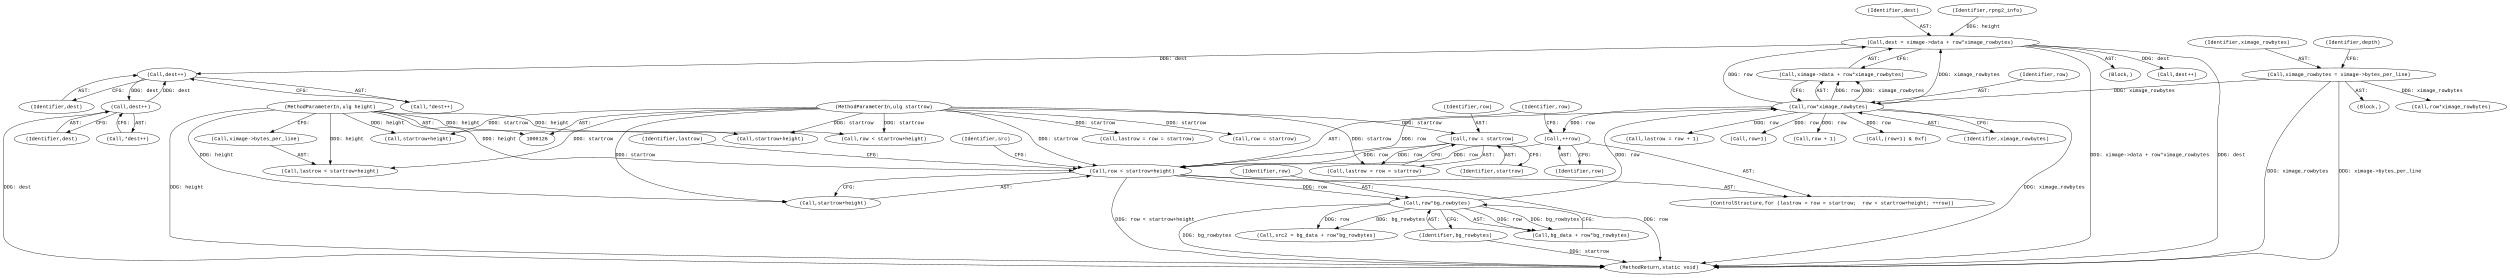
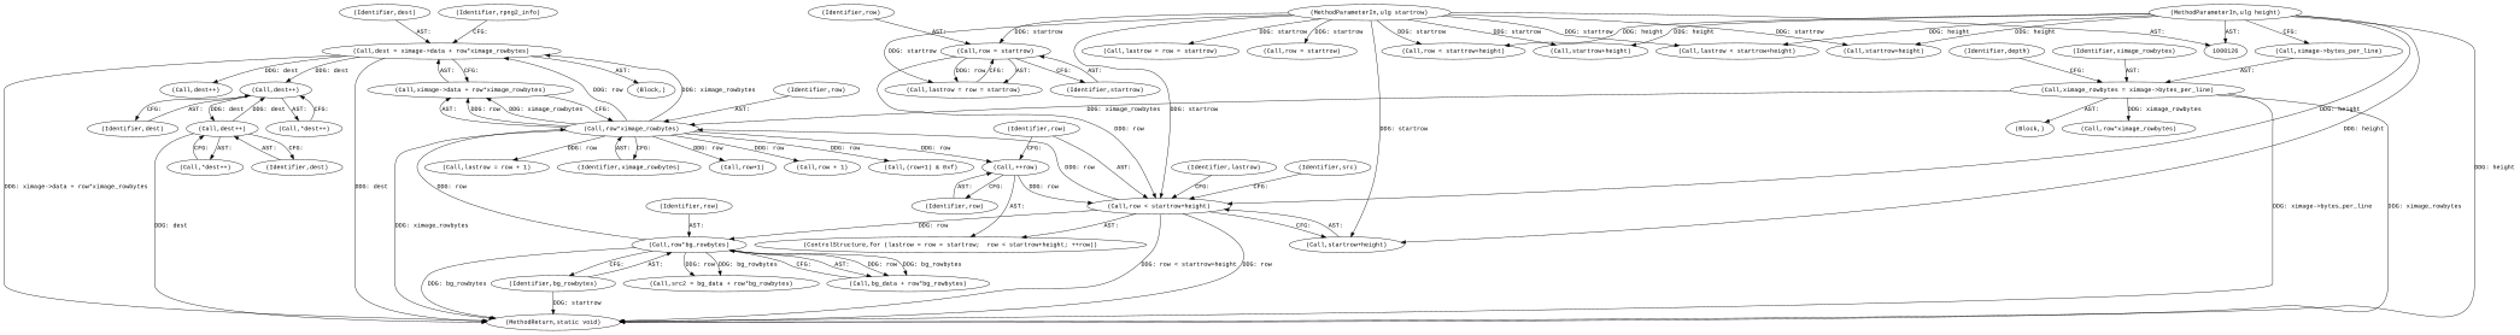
  digraph {
    fontname="Liberation Mono"
    node [fontname="Liberation Mono"]
    edge [fontname="Liberation Mono"]
    n1 [label="(Call,dest++)"]
    n2 [label="(Call,dest++)"]
    n3 [label="(Call,*dest++)"]
    n4 [label="(Identifier,dest)"]
    n5 [label="(Call,*dest++)"]
    n6 [label="(MethodReturn,static void)"]
    n7 [label="(Identifier,dest)"]
    n8 [label="(Call,dest = ximage->data + row*ximage_rowbytes)"]
    n9 [label="(Block,)"]
    n10 [label="(Call,dest++)"]
    n11 [label="(Call,ximage->data + row*ximage_rowbytes)"]
    n12 [label="(Call,row*ximage_rowbytes)"]
    n13 [label="(Call,++row)"]
    n14 [label="(Identifier,ximage_rowbytes)"]
    n15 [label="(Call,lastrow = row + 1)"]
    n16 [label="(Call,row+1)"]
    n17 [label="(Call,row + 1)"]
    n18 [label="(Call,(row+1) & 0xf)"]
    n19 [label="(Call,row < startrow+height)"]
    n20 [label="(ControlStructure,for (lastrow = row = startrow;  row < startrow+height; ++row))"]
    n21 [label="(Identifier,row)"]
    n22 [label="(Call,row*bg_rowbytes)"]
    n23 [label="(Identifier,bg_rowbytes)"]
    n24 [label="(Call,src2 = bg_data + row*bg_rowbytes)"]
    n25 [label="(Call,bg_data + row*bg_rowbytes)"]
    n26 [label="(Call,startrow+height)"]
    n27 [label="(Call,row = startrow)"]
    n28 [label="(Identifier,startrow)"]
    n29 [label="(Call,lastrow = row = startrow)"]
    n30 [label="(MethodParameterIn,ulg startrow)"]
    n31 [label="(Call,row < startrow+height)"]
    n32 [label="(Call,startrow+height)"]
    n33 [label="(Call,lastrow < startrow+height)"]
    n34 [label="(Call,startrow+height)"]
    n35 [label="(Call,lastrow = row = startrow)"]
    n36 [label="(Call,row = startrow)"]
    1000126
    n38 [label="(MethodParameterIn,ulg height)"]
    n39 [label="(Call,ximage->bytes_per_line)"]
    n40 [label="(Call,ximage_rowbytes = ximage->bytes_per_line)"]
    n41 [label="(Block,)"]
    n42 [label="(Call,row*ximage_rowbytes)"]
    n43 [label="(Identifier,row)"]
    n44 [label="(Identifier,dest)"]
    n45 [label="(Identifier,rpng2_info)"]
    n46 [label="(Identifier,row)"]
    n47 [label="(Identifier,ximage_rowbytes)"]
    n48 [label="(Identifier,row)"]
    n49 [label="(Identifier,row)"]
    n50 [label="(Identifier,depth)"]
    n51 [label="(Identifier,lastrow)"]
    n52 [label="(Identifier,src)"]
    n1 -> n2 [label="DDG: dest"]
    n1 -> n3 [label="AST: "]
    n1 -> n4 [label="CFG: "]
    n2 -> n1 [label="DDG: dest"]
    n2 -> n5 [label="AST: "]
    n2 -> n6 [label="DDG: dest"]
    n2 -> n7 [label="CFG: "]
    n3 -> n1 [label="CFG: "]
    n4 -> n1 [label="AST: "]
    n5 -> n2 [label="CFG: "]
    n7 -> n2 [label="AST: "]
    n8 -> n1 [label="DDG: dest"]
    n8 -> n6 [label="DDG: ximage->data + row*ximage_rowbytes"]
    n8 -> n6 [label="DDG: dest"]
    n8 -> n9 [label="AST: "]
    n8 -> n10 [label="DDG: dest"]
    n8 -> n11 [label="CFG: "]
    n11 -> n8 [label="AST: "]
    n11 -> n12 [label="CFG: "]
    n12 -> n6 [label="DDG: ximage_rowbytes"]
    n12 -> n8 [label="DDG: row"]
    n12 -> n8 [label="DDG: ximage_rowbytes"]
    n12 -> n11 [label="AST: "]
    n12 -> n11 [label="DDG: row"]
    n12 -> n11 [label="DDG: ximage_rowbytes"]
    n12 -> n13 [label="DDG: row"]
    n12 -> n14 [label="CFG: "]
    n12 -> n15 [label="DDG: row"]
    n12 -> n16 [label="DDG: row"]
    n12 -> n17 [label="DDG: row"]
    n12 -> n18 [label="DDG: row"]
    n13 -> n19 [label="DDG: row"]
    n13 -> n20 [label="AST: "]
    n13 -> n21 [label="CFG: "]
    n14 -> n12 [label="AST: "]
    n19 -> n6 [label="DDG: row < startrow+height"]
    n19 -> n6 [label="DDG: row"]
    n19 -> n12 [label="DDG: row"]
    n19 -> n20 [label="AST: "]
    n19 -> n22 [label="DDG: row"]
    n19 -> n26 [label="CFG: "]
    n21 -> n13 [label="AST: "]
    n22 -> n6 [label="DDG: bg_rowbytes"]
    n22 -> n12 [label="DDG: row"]
    n22 -> n23 [label="CFG: "]
    n22 -> n24 [label="DDG: row"]
    n22 -> n24 [label="DDG: bg_rowbytes"]
    n22 -> n25 [label="AST: "]
    n22 -> n25 [label="DDG: row"]
    n22 -> n25 [label="DDG: bg_rowbytes"]
    n23 -> n6 [label="DDG: startrow"]
    n23 -> n22 [label="AST: "]
    n25 -> n22 [label="CFG: "]
    n26 -> n19 [label="AST: "]
    n27 -> n19 [label="DDG: row"]
    n27 -> n28 [label="CFG: "]
    n27 -> n29 [label="AST: "]
    n27 -> n29 [label="DDG: row"]
    n28 -> n27 [label="AST: "]
    n29 -> n27 [label="CFG: "]
    n30 -> n19 [label="DDG: startrow"]
    n30 -> n26 [label="DDG: startrow"]
    n30 -> n27 [label="DDG: startrow"]
    n30 -> n29 [label="DDG: startrow"]
    n30 -> n31 [label="DDG: startrow"]
    n30 -> n32 [label="DDG: startrow"]
    n30 -> n33 [label="DDG: startrow"]
    n30 -> n34 [label="DDG: startrow"]
    n30 -> n35 [label="DDG: startrow"]
    n30 -> n36 [label="DDG: startrow"]
    n30 -> 1000126 [label="AST: "]
    n38 -> n6 [label="DDG: height"]
    n38 -> n19 [label="DDG: height"]
    n38 -> n26 [label="DDG: height"]
    n38 -> n31 [label="DDG: height"]
    n38 -> n32 [label="DDG: height"]
    n38 -> n33 [label="DDG: height"]
    n38 -> n34 [label="DDG: height"]
    n38 -> 1000126 [label="AST: "]
    n38 -> n39 [label="CFG: "]
-   n39 -> n33 [label="AST: "]
+   n39 -> n40 [label="AST: "]
    n40 -> n6 [label="DDG: ximage_rowbytes"]
    n40 -> n6 [label="DDG: ximage->bytes_per_line"]
    n40 -> n12 [label="DDG: ximage_rowbytes"]
    n40 -> n41 [label="AST: "]
    n40 -> n42 [label="DDG: ximage_rowbytes"]
    n43 -> n27 [label="AST: "]
    n44 -> n8 [label="AST: "]
-   n45 -> n8 [label="DDG: height"]
+   n45 -> n8 [label="CFG: "]
    n46 -> n13 [label="CFG: "]
    n46 -> n19 [label="AST: "]
    n47 -> n40 [label="AST: "]
    n48 -> n22 [label="AST: "]
    n49 -> n12 [label="AST: "]
    n50 -> n40 [label="CFG: "]
    n51 -> n19 [label="CFG: "]
    n52 -> n19 [label="CFG: "]
  }
